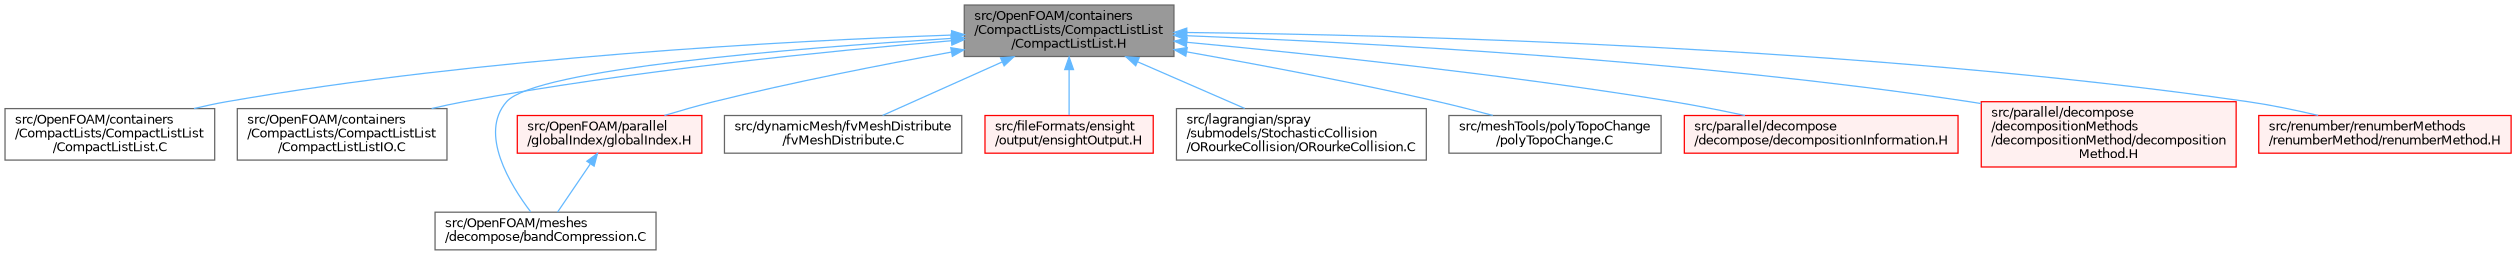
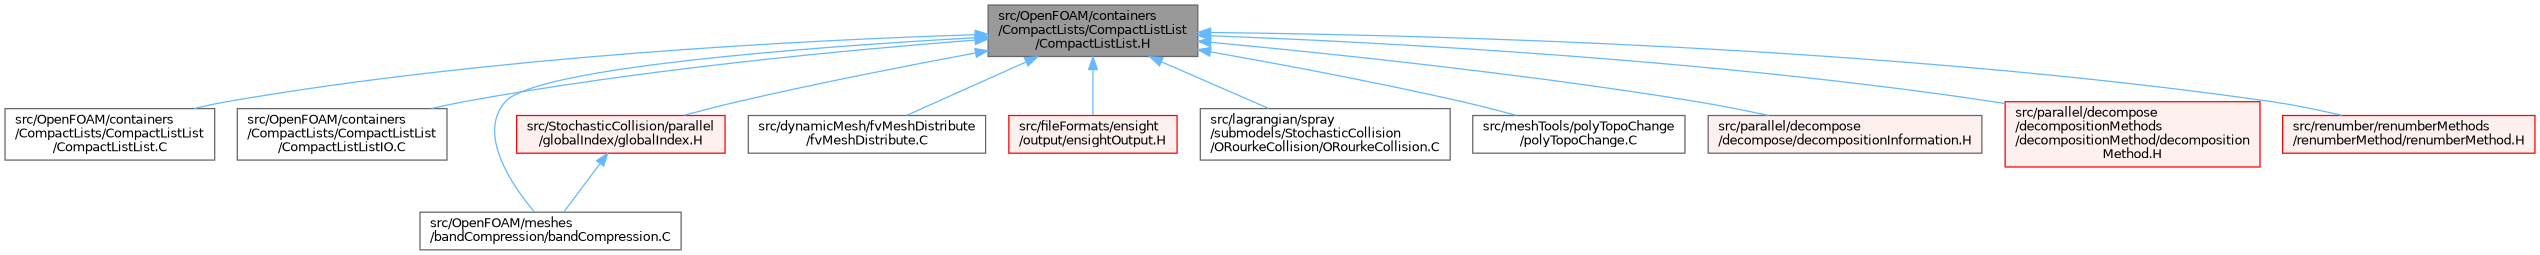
  digraph {
    node [color=grey40 fillcolor=white fontname=Helvetica fontsize=10 shape=box style=filled]
    edge [color=steelblue1 dir=back fontname=Helvetica fontsize=10 labelfontname=Helvetica labelfontsize=10 style=solid]
    n1 [color=gray40 fillcolor=grey60 fontcolor=black height=0.2 label="src/OpenFOAM/containers\l/CompactLists/CompactListList\l/CompactListList.H" width=0.4]
    n2 [height=0.2 label="src/OpenFOAM/containers\l/CompactLists/CompactListList\l/CompactListList.C" width=0.4]
    n3 [height=0.2 label="src/OpenFOAM/containers\l/CompactLists/CompactListList\l/CompactListListIO.C" width=0.4]
-   n4 [height=0.2 label="src/OpenFOAM/meshes\l/decompose/bandCompression.C" width=0.4]
-   n5 [color=red fillcolor="#FFF0F0" height=0.2 label="src/OpenFOAM/parallel\l/globalIndex/globalIndex.H" width=0.4]
+   n4 [height=0.2 label="src/OpenFOAM/meshes\l/bandCompression/bandCompression.C" width=0.4]
+   n5 [color=red fillcolor="#FFF0F0" height=0.2 label="src/StochasticCollision/parallel\l/globalIndex/globalIndex.H" width=0.4]
    n6 [height=0.2 label="src/dynamicMesh/fvMeshDistribute\l/fvMeshDistribute.C" width=0.4]
    n7 [color=red fillcolor="#FFF0F0" height=0.2 label="src/fileFormats/ensight\l/output/ensightOutput.H" width=0.4]
    n8 [height=0.2 label="src/lagrangian/spray\l/submodels/StochasticCollision\l/ORourkeCollision/ORourkeCollision.C" width=0.4]
    n9 [height=0.2 label="src/meshTools/polyTopoChange\l/polyTopoChange.C" width=0.4]
-   n10 [color=red fillcolor="#FFF0F0" height=0.2 label="src/parallel/decompose\l/decompose/decompositionInformation.H" width=0.4]
+   n10 [fillcolor="#FFF0F0" height=0.2 label="src/parallel/decompose\l/decompose/decompositionInformation.H" width=0.4]
    n11 [color=red fillcolor="#FFF0F0" height=0.2 label="src/parallel/decompose\l/decompositionMethods\l/decompositionMethod/decomposition\lMethod.H" width=0.4]
    n12 [color=red fillcolor="#FFF0F0" height=0.2 label="src/renumber/renumberMethods\l/renumberMethod/renumberMethod.H" width=0.4]
    n1 -> n2
    n1 -> n3
    n1 -> n4
    n1 -> n5
    n1 -> n6
    n1 -> n7
    n1 -> n8
    n1 -> n9
    n1 -> n10
    n1 -> n11
    n1 -> n12
    n5 -> n4
  }
